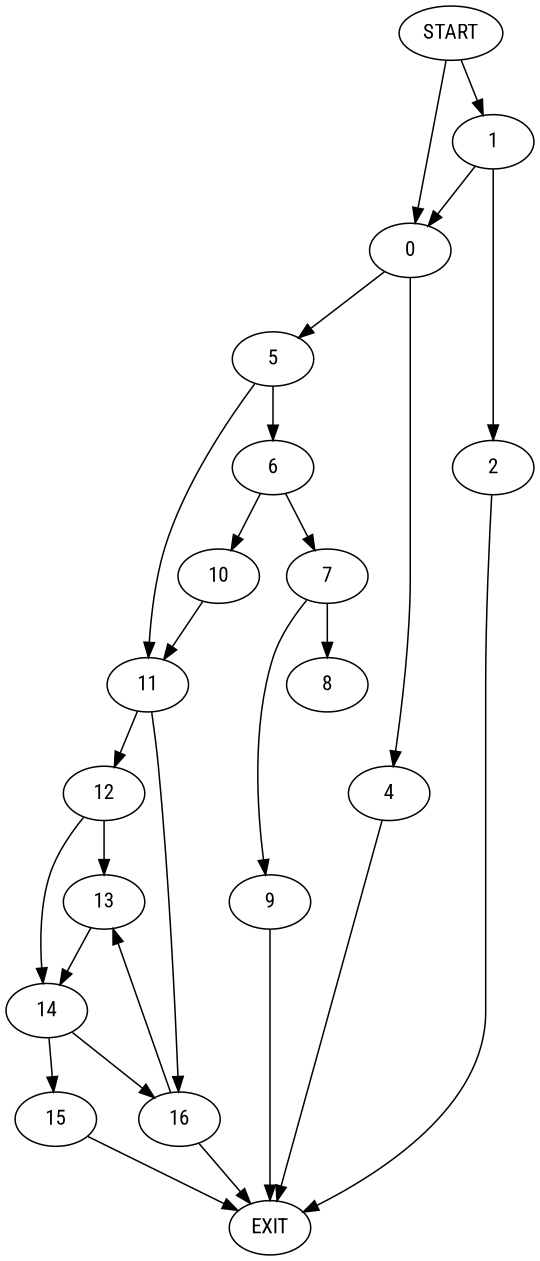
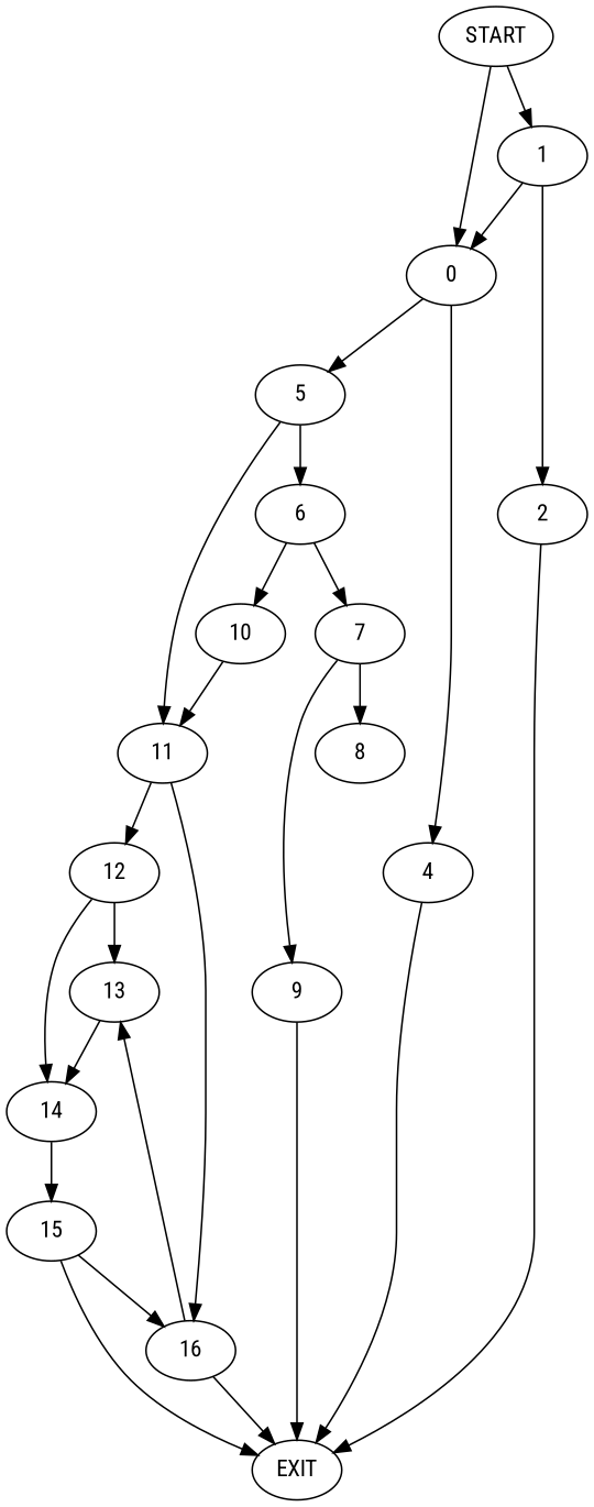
  digraph {
    fontname="Roboto Condensed"
    node [fontname="Roboto Condensed"]
    edge [fontname="Roboto Condensed"]
    n1 [label=START]
    1
    n3 [label=0]
    2
    4
    5
    n7 [label=EXIT]
    6
    11
    7
    10
    12
    16
    8
    9
    13
    14
    15
    n1 -> 1
    n1 -> n3
    1 -> n3
    1 -> 2
    n3 -> 4
    n3 -> 5
    2 -> n7
    4 -> n7
    5 -> 6
    5 -> 11
    6 -> 7
    6 -> 10
    11 -> 12
    11 -> 16
    7 -> 8
    7 -> 9
    10 -> 11
    12 -> 13
    12 -> 14
    16 -> n7
    16 -> 13
    9 -> n7
    13 -> 14
-   14 -> 16
+   15 -> 16
    14 -> 15
    15 -> n7
  }
